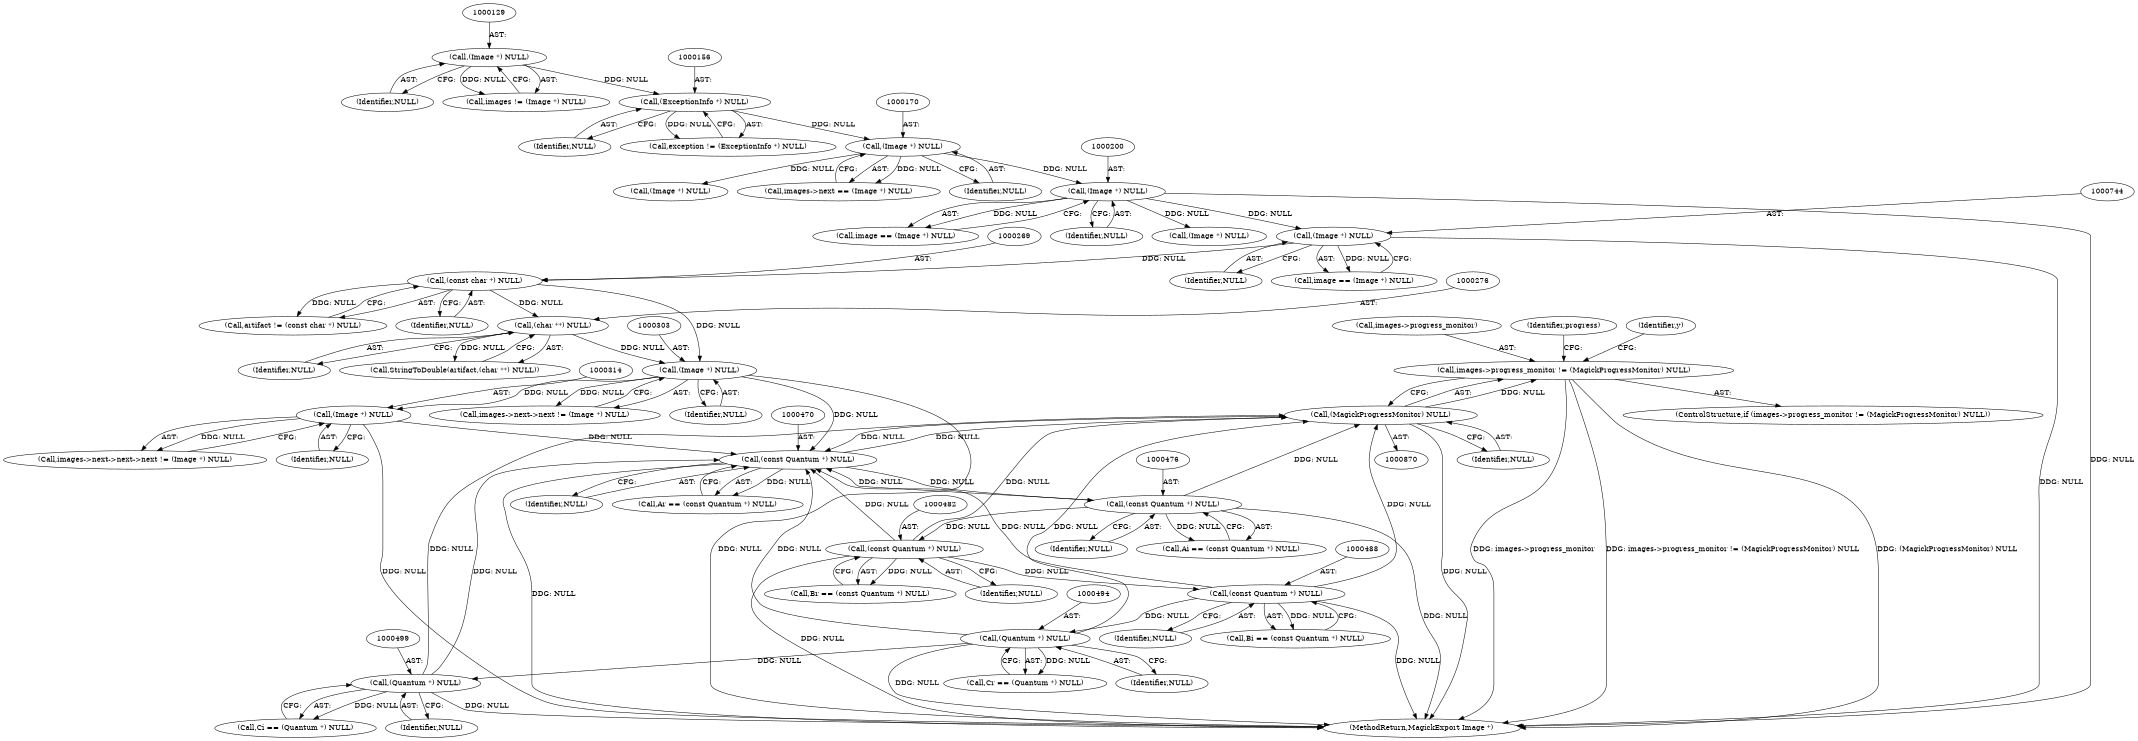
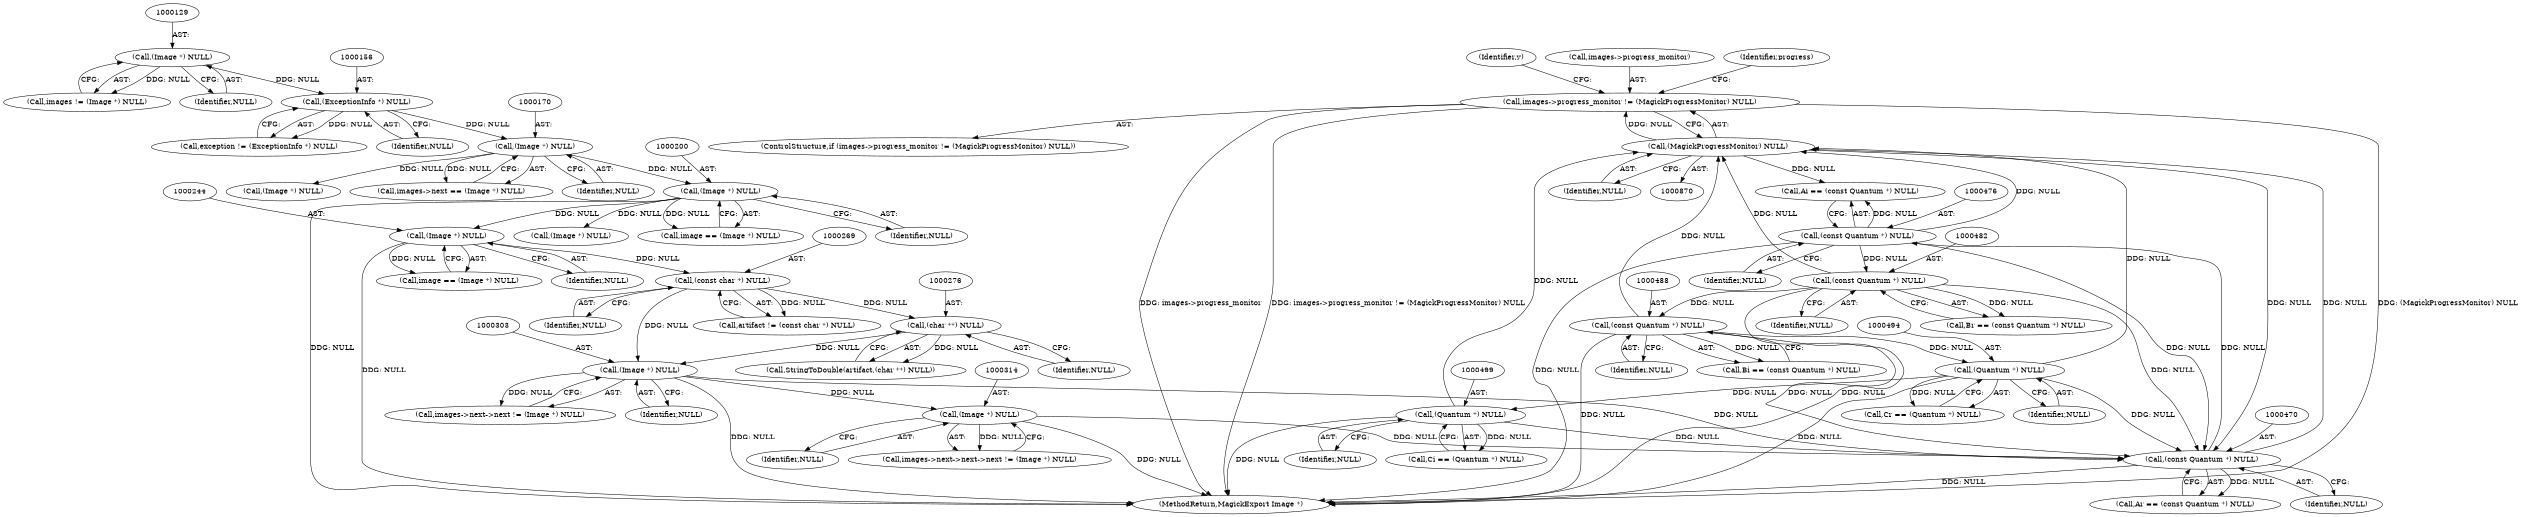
  digraph {
    n1 [label="(Call,images->progress_monitor != (MagickProgressMonitor) NULL)"]
    n2 [label="(Call,(MagickProgressMonitor) NULL)"]
    n3 [label="(ControlStructure,if (images->progress_monitor != (MagickProgressMonitor) NULL))"]
    n4 [label="(MethodReturn,MagickExport Image *)"]
    n5 [label="(Call,(const Quantum *) NULL)"]
    n6 [label="(Identifier,NULL)"]
    1000870
    n8 [label="(Call,(const Quantum *) NULL)"]
    n9 [label="(Identifier,NULL)"]
    n10 [label="(Call,Ar == (const Quantum *) NULL)"]
    n11 [label="(Call,(const Quantum *) NULL)"]
    n12 [label="(Call,(Quantum *) NULL)"]
    n13 [label="(Identifier,NULL)"]
    n14 [label="(Call,Bi == (const Quantum *) NULL)"]
    n15 [label="(Call,(Quantum *) NULL)"]
    n16 [label="(Call,Cr == (Quantum *) NULL)"]
    n17 [label="(Identifier,NULL)"]
    n18 [label="(Call,(const Quantum *) NULL)"]
    n19 [label="(Call,Br == (const Quantum *) NULL)"]
    n20 [label="(Identifier,NULL)"]
    n21 [label="(Call,Ai == (const Quantum *) NULL)"]
    n22 [label="(Identifier,NULL)"]
    n23 [label="(Call,(Image *) NULL)"]
    n24 [label="(Identifier,NULL)"]
    n25 [label="(Call,images->next->next->next != (Image *) NULL)"]
    n26 [label="(Call,(Image *) NULL)"]
    n27 [label="(Call,images->next->next != (Image *) NULL)"]
    n28 [label="(Identifier,NULL)"]
    n29 [label="(Call,(char **) NULL)"]
    n30 [label="(Call,StringToDouble(artifact,(char **) NULL))"]
    n31 [label="(Identifier,NULL)"]
    n32 [label="(Call,(const char *) NULL)"]
    n33 [label="(Call,artifact != (const char *) NULL)"]
    n34 [label="(Identifier,NULL)"]
    n35 [label="(Call,(Image *) NULL)"]
    n36 [label="(Identifier,NULL)"]
    n37 [label="(Call,image == (Image *) NULL)"]
    n38 [label="(Call,(Image *) NULL)"]
    n39 [label="(Call,image == (Image *) NULL)"]
    n40 [label="(Identifier,NULL)"]
    n41 [label="(Call,(Image *) NULL)"]
    n42 [label="(Call,(Image *) NULL)"]
    n43 [label="(Call,(Image *) NULL)"]
    n44 [label="(Call,images->next == (Image *) NULL)"]
    n45 [label="(Identifier,NULL)"]
    n46 [label="(Call,(ExceptionInfo *) NULL)"]
    n47 [label="(Identifier,NULL)"]
    n48 [label="(Call,exception != (ExceptionInfo *) NULL)"]
    n49 [label="(Call,(Image *) NULL)"]
    n50 [label="(Identifier,NULL)"]
    n51 [label="(Call,images != (Image *) NULL)"]
    n52 [label="(Call,Ci == (Quantum *) NULL)"]
    n53 [label="(Identifier,NULL)"]
    n54 [label="(Identifier,progress)"]
    n55 [label="(Identifier,y)"]
    n56 [label="(Call,images->progress_monitor)"]
    1000488
    1000482
    1000476
    1000470
    1000314
    1000303
    1000276
    1000269
-   1000244 [label=1000744]
+   1000244
    1000200
    1000170
    1000156
    1000129
    1000494
    1000499
    n1 -> n2 [label="CFG: "]
    n1 -> n3 [label="AST: "]
    n1 -> n4 [label="DDG: images->progress_monitor"]
    n1 -> n4 [label="DDG: images->progress_monitor != (MagickProgressMonitor) NULL"]
    n1 -> n4 [label="DDG: (MagickProgressMonitor) NULL"]
    n2 -> n1 [label="AST: "]
    n2 -> n1 [label="DDG: NULL"]
-   n2 -> n4 [label="DDG: NULL"]
+   n2 -> n21 [label="DDG: NULL"]
    n2 -> n5 [label="DDG: NULL"]
    n2 -> n6 [label="CFG: "]
    n2 -> 1000870 [label="AST: "]
    n5 -> n2 [label="DDG: NULL"]
    n5 -> n4 [label="DDG: NULL"]
    n5 -> n8 [label="DDG: NULL"]
    n5 -> n9 [label="CFG: "]
    n5 -> n10 [label="AST: "]
    n5 -> n10 [label="DDG: NULL"]
    n6 -> n2 [label="AST: "]
    n8 -> n2 [label="DDG: NULL"]
    n8 -> n4 [label="DDG: NULL"]
    n8 -> n5 [label="DDG: NULL"]
    n8 -> n18 [label="DDG: NULL"]
    n8 -> n21 [label="AST: "]
    n8 -> n21 [label="DDG: NULL"]
    n8 -> n22 [label="CFG: "]
    n9 -> n5 [label="AST: "]
    n10 -> n5 [label="CFG: "]
    n11 -> n2 [label="DDG: NULL"]
    n11 -> n4 [label="DDG: NULL"]
    n11 -> n5 [label="DDG: NULL"]
    n11 -> n12 [label="DDG: NULL"]
    n11 -> n13 [label="CFG: "]
    n11 -> n14 [label="AST: "]
    n11 -> n14 [label="DDG: NULL"]
    n12 -> n2 [label="DDG: NULL"]
    n12 -> n4 [label="DDG: NULL"]
    n12 -> n5 [label="DDG: NULL"]
    n12 -> n15 [label="DDG: NULL"]
    n12 -> n16 [label="AST: "]
    n12 -> n16 [label="DDG: NULL"]
    n12 -> n17 [label="CFG: "]
    n13 -> n11 [label="AST: "]
    n14 -> n11 [label="CFG: "]
    n15 -> n2 [label="DDG: NULL"]
    n15 -> n4 [label="DDG: NULL"]
    n15 -> n5 [label="DDG: NULL"]
    n15 -> n52 [label="AST: "]
    n15 -> n52 [label="DDG: NULL"]
    n15 -> n53 [label="CFG: "]
    n16 -> n12 [label="CFG: "]
    n17 -> n12 [label="AST: "]
    n18 -> n2 [label="DDG: NULL"]
    n18 -> n4 [label="DDG: NULL"]
    n18 -> n5 [label="DDG: NULL"]
    n18 -> n11 [label="DDG: NULL"]
    n18 -> n19 [label="AST: "]
    n18 -> n19 [label="DDG: NULL"]
    n18 -> n20 [label="CFG: "]
    n19 -> n18 [label="CFG: "]
    n20 -> n18 [label="AST: "]
    n21 -> n8 [label="CFG: "]
    n22 -> n8 [label="AST: "]
    n23 -> n4 [label="DDG: NULL"]
    n23 -> n5 [label="DDG: NULL"]
    n23 -> n24 [label="CFG: "]
    n23 -> n25 [label="AST: "]
    n23 -> n25 [label="DDG: NULL"]
    n24 -> n23 [label="AST: "]
    n25 -> n23 [label="CFG: "]
    n26 -> n4 [label="DDG: NULL"]
    n26 -> n5 [label="DDG: NULL"]
    n26 -> n23 [label="DDG: NULL"]
    n26 -> n27 [label="AST: "]
    n26 -> n27 [label="DDG: NULL"]
    n26 -> n28 [label="CFG: "]
    n27 -> n26 [label="CFG: "]
    n28 -> n26 [label="AST: "]
    n29 -> n26 [label="DDG: NULL"]
    n29 -> n30 [label="AST: "]
    n29 -> n30 [label="DDG: NULL"]
    n29 -> n31 [label="CFG: "]
    n30 -> n29 [label="CFG: "]
    n31 -> n29 [label="AST: "]
    n32 -> n26 [label="DDG: NULL"]
    n32 -> n29 [label="DDG: NULL"]
    n32 -> n33 [label="AST: "]
    n32 -> n33 [label="DDG: NULL"]
    n32 -> n34 [label="CFG: "]
    n33 -> n32 [label="CFG: "]
    n34 -> n32 [label="AST: "]
    n35 -> n4 [label="DDG: NULL"]
    n35 -> n32 [label="DDG: NULL"]
    n35 -> n36 [label="CFG: "]
    n35 -> n37 [label="AST: "]
    n35 -> n37 [label="DDG: NULL"]
    n36 -> n35 [label="AST: "]
    n37 -> n35 [label="CFG: "]
    n38 -> n4 [label="DDG: NULL"]
    n38 -> n35 [label="DDG: NULL"]
    n38 -> n39 [label="AST: "]
    n38 -> n39 [label="DDG: NULL"]
    n38 -> n40 [label="CFG: "]
    n38 -> n41 [label="DDG: NULL"]
    n39 -> n38 [label="CFG: "]
    n40 -> n38 [label="AST: "]
    n42 -> n38 [label="DDG: NULL"]
    n42 -> n43 [label="DDG: NULL"]
    n42 -> n44 [label="AST: "]
    n42 -> n44 [label="DDG: NULL"]
    n42 -> n45 [label="CFG: "]
    n44 -> n42 [label="CFG: "]
    n45 -> n42 [label="AST: "]
    n46 -> n42 [label="DDG: NULL"]
    n46 -> n47 [label="CFG: "]
    n46 -> n48 [label="AST: "]
    n46 -> n48 [label="DDG: NULL"]
    n47 -> n46 [label="AST: "]
    n48 -> n46 [label="CFG: "]
    n49 -> n46 [label="DDG: NULL"]
    n49 -> n50 [label="CFG: "]
    n49 -> n51 [label="AST: "]
    n49 -> n51 [label="DDG: NULL"]
    n50 -> n49 [label="AST: "]
    n51 -> n49 [label="CFG: "]
    n52 -> n15 [label="CFG: "]
    n53 -> n15 [label="AST: "]
    n54 -> n1 [label="CFG: "]
    n55 -> n1 [label="CFG: "]
    n56 -> n1 [label="AST: "]
    1000488 -> n11 [label="AST: "]
    1000482 -> n18 [label="AST: "]
    1000476 -> n8 [label="AST: "]
    1000470 -> n5 [label="AST: "]
    1000314 -> n23 [label="AST: "]
    1000303 -> n26 [label="AST: "]
    1000276 -> n29 [label="AST: "]
    1000269 -> n32 [label="AST: "]
    1000244 -> n35 [label="AST: "]
    1000200 -> n38 [label="AST: "]
    1000170 -> n42 [label="AST: "]
    1000156 -> n46 [label="AST: "]
    1000129 -> n49 [label="AST: "]
    1000494 -> n12 [label="AST: "]
    1000499 -> n15 [label="AST: "]
  }
